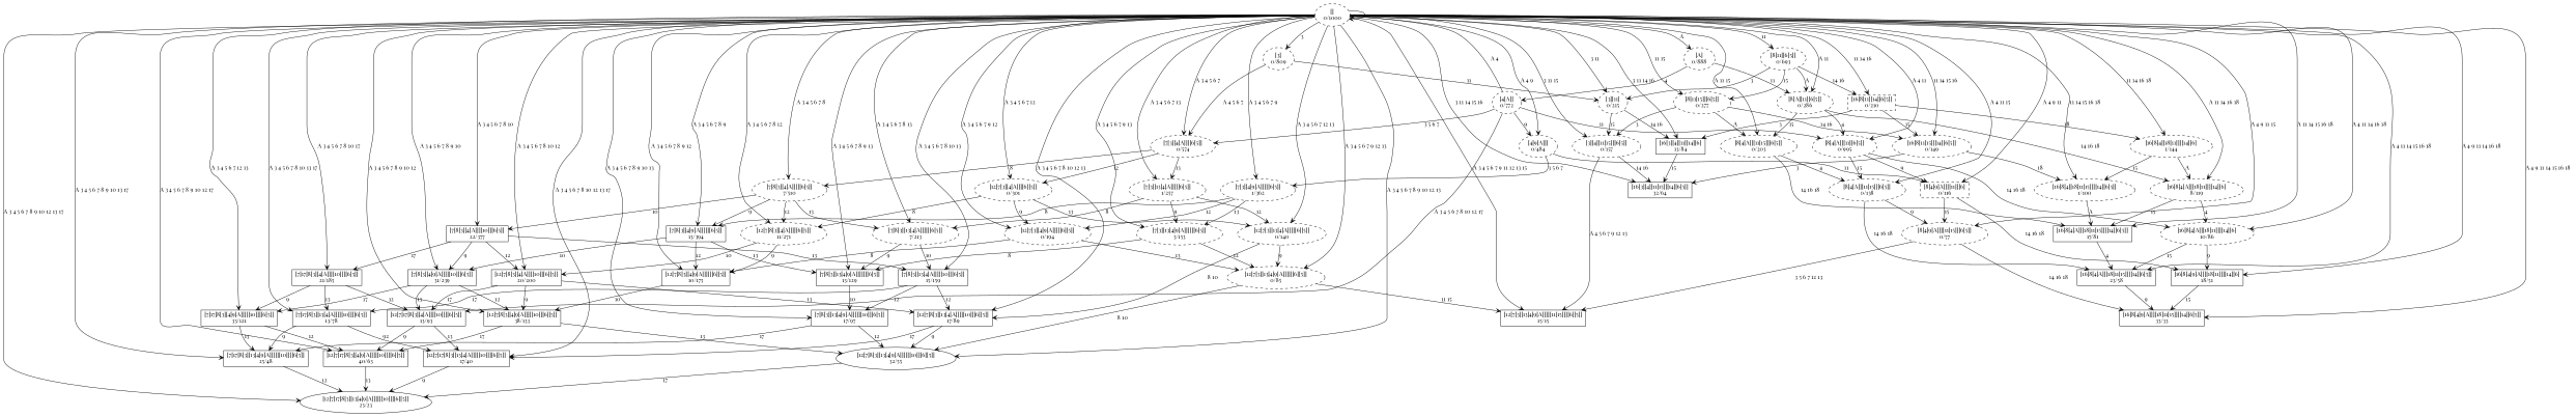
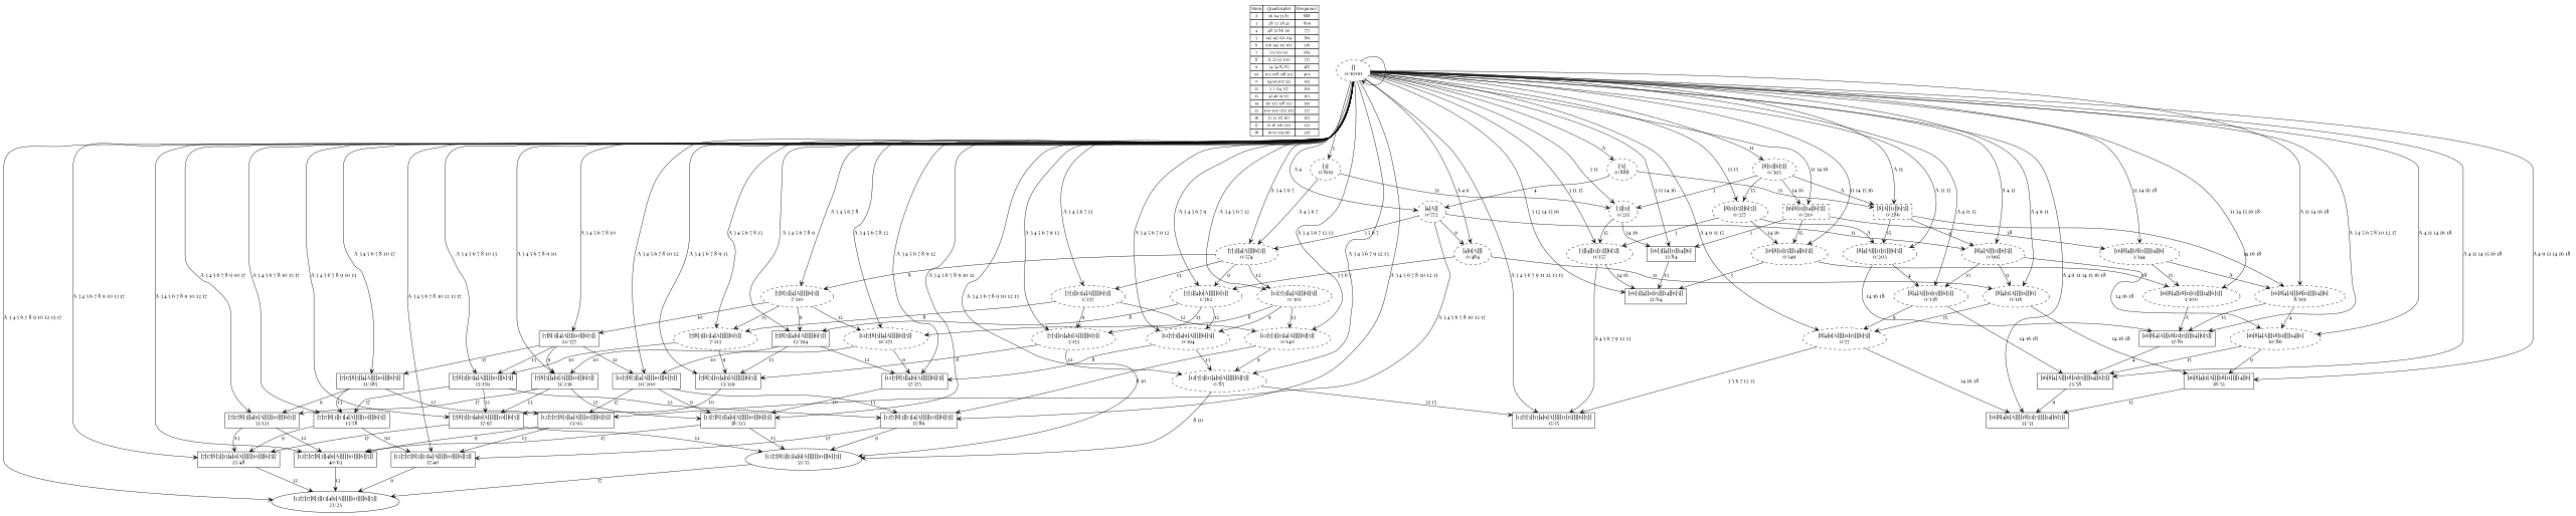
  digraph {
    fontname="Playfair Display"
    nodesep=0.5
    node [fontname="Playfair Display" style=dashed]
    edge [arrowhead=vee fontname="Playfair Display"]
+   n1 [fontsize=11 label=< <table border="0" cellborder="1" cellspacing="0"><tr><td>Stem</td><td>Quadruplet</td><td>Frequency</td></tr> <tr><td>A</td><td>56 64 75 83</td><td>888</td></tr> <tr><td>3</td><td>28 33 38 43</td><td>809</td></tr> <tr><td>4</td><td>48 52 86 90</td><td>777</td></tr> <tr><td>5</td><td>145 147 152 154</td><td>769</td></tr> <tr><td>6</td><td>136 142 157 163</td><td>726</td></tr> <tr><td>7</td><td>5 9 131 135</td><td>661</td></tr> <tr><td>8</td><td>15 22 93 100</td><td>575</td></tr> <tr><td>9</td><td>54 54 85 85</td><td>487</td></tr> <tr><td>10</td><td>103 108 118 123</td><td>405</td></tr> <tr><td>11</td><td>94 99 107 112</td><td>393</td></tr> <tr><td>12</td><td>2 5 134 137</td><td>361</td></tr> <tr><td>13</td><td>45 46 92 93</td><td>303</td></tr> <tr><td>14</td><td>117 122 128 133</td><td>292</td></tr> <tr><td>15</td><td>100 100 105 105</td><td>277</td></tr> <tr><td>16</td><td>13 21 155 163</td><td>267</td></tr> <tr><td>17</td><td>12 16 126 130</td><td>232</td></tr> <tr><td>18</td><td>91 93 114 116</td><td>226</td></tr> </table>> shape=plaintext style=""]
    n2 [label="[12[7[17[8[3][4[9[A]]]][10]]][6][5]]\n40/63" shape=box style=""]
    n3 [label="[12[7[17[8[3][13[4[9[A]]]]][10]]][6][5]]\n23/23" shape=ellipse style=""]
    n4 [label="[12[7[8[3][4[9[A]]]][10]][6][5]]\n38/133" shape=box style=""]
    n5 [label="[12[7[8[3][13[4[9[A]]]]][10]][6][5]]\n32/55" shape=ellipse style=""]
    n6 [label="[7[17[8[3][4[9[A]]]][10]]][6[5]]\n33/121" shape=box style=""]
    n7 [label="[7[17[8[3][13[4[9[A]]]]][10]]][6[5]]\n25/48" shape=box style=""]
    n8 [label="[16[8[4[9[A]]][18[11[15]]][14][6[5]]\n33/33" shape=box style=""]
    n9 [label="[16[3][4][11[15]][14][6[5]]\n32/64" shape=box style=""]
    n10 [label="[7[8[3][4[9[A]]]][10]][6[5]]\n31/239" shape=box style=""]
    n11 [label="[7[8[3][13[4[9[A]]]]][10]][6[5]]\n17/97" shape=box style=""]
    n12 [label="[16[8[4[A]][18[11[15]]][14][6[5]]\n23/58" shape=box style=""]
    n13 [label="[7[8[3][4[A]]][10]][6[5]]\n22/377" shape=box style=""]
    n14 [label="[7[17[8[3][4[A]]][10]]][6[5]]\n21/185" shape=box style=""]
    n15 [label="[12[7[8[3][4[A]]][10]][6][5]]\n20/200" shape=box style=""]
    n16 [label="[7[8[3][13[4[A]]]][10]][6[5]]\n15/159" shape=box style=""]
    n17 [label="[12[7[17[8[3][4[A]]][10]]][6][5]]\n13/93" shape=box style=""]
    n18 [label="[7[17[8[3][13[4[A]]]][10]]][6[5]]\n13/78" shape=box style=""]
    n19 [label="[12[7[8[3][13[4[A]]]][10]][6][5]]\n17/89" shape=box style=""]
    n20 [label="[12[7[17[8[3][13[4[A]]]][10]]][6][5]]\n17/40" shape=box style=""]
    n21 [label="[16[8[4[9[A]]][18[11]]][14][6]\n18/51" shape=box style=""]
-   n22 [label="[12[7[8[3][4[9[A]]]]][6][5]]\n10/175" shape=box style=""]
+   n22 [label="[12[7[8[3][4[9[A]]]]][6][5]]\n17/175" shape=box style=""]
    n23 [label="[16[8[4[A]][18[11[15]]][14][6[5]]\n17/81" shape=box style=""]
    n24 [label="[12[7[3][13[4[9[A]]]][11[15]]][6][5]]\n15/15" shape=box style=""]
    n25 [label="[7[8[3][4[9[A]]]]][6[5]]\n13/394" shape=box style=""]
    n26 [label="[7[8[3][13[4[9[A]]]]]][6[5]]\n13/129" shape=box style=""]
    n27 [label="[16[3][4][11][14][6]\n13/84" shape=box style=""]
    n28 [label="[4[9[A]]]\n0/484"]
    n29 [label="[7[3][4[9[A]]]][6[5]]\n1/362"]
-   n30 [label="[8[4[9[A]]][11]][6]\n0/116" shape=box]
+   n30 [label="[8[4[9[A]]][11]][6]\n0/116"]
    n31 [label="[12[7[3][4[9[A]]]][6][5]]\n0/194"]
    n32 [label="[7[3][13[4[9[A]]]]][6[5]]\n3/153"]
    n33 [label="[8[4[9[A]]][11[15]][6[5]]\n0/77"]
    n34 [label="[3]\n0/809"]
    n35 [label="[7[3][4[A]]][6[5]]\n0/574"]
    n36 [label="[3][11]\n0/215"]
    n37 [label="[7[8[3][4[A]]]][6[5]]\n7/510"]
    n38 [label="[12[7[3][4[A]]][6][5]]\n0/301"]
    n39 [label="[7[3][13[4[A]]]][6[5]]\n1/257"]
    n40 [label="[3][4][11[15]][6[5]]\n0/157"]
    n41 [label="[4[A]]\n0/772"]
    n42 [label="[8[4[A]][11][6[5]]\n0/995"]
    n43 [label="[16[8[4[A]][18[11]]][14][6]\n10/86"]
    n44 [label="[8[4[A]][11[15]][6[5]]\n0/138"]
    n45 [label="[A]\n0/888"]
-   n46 [label="[8[A][11][6[5]]\n0/286"]
+   n46 [label="[8[A][11][6[5]]\n0/286" shape=box]
    n47 [label="[16[8[4[A]][18[11]]][14][6]\n8/119"]
    n48 [label="[8[4[A]][11[15]][6[5]]\n0/203"]
    n49 [label="[12[7[3][13[4[9[A]]]]][6][5]]\n0/85"]
    n50 [label="[16[8[11[15]][14][6[5]]\n0/149"]
    n51 [label="[16[8[4][18[11[15]]][14][6[5]]\n1/100"]
    n52 [label="[16[8[11][14][6[5]]\n0/210" shape=box]
    n53 [label="[16[8[4][18[11]]][14][6]\n1/144"]
    n54 [label="[12[7[8[3][4[A]]]][6][5]]\n11/271"]
    n55 [label="[7[8[3][13[4[A]]]]][6[5]]\n7/213"]
    n56 [label="[12[7[3][13[4[A]]]][6][5]]\n0/140"]
    n57 [label="[]\n0/1000"]
    n58 [label="[8[11[15]][6[5]]\n0/277"]
-   n59 [label="[8[11][6[5]]\n0/693"]
+   n59 [label="[8[11][6[5]]\n0/393"]
    n2 -> n3 [label="13 "]
    n4 -> n2 [label="17 "]
    n4 -> n5 [label="13 "]
    n5 -> n3 [label="17 "]
    n6 -> n2 [label="12 "]
    n6 -> n7 [label="13 "]
    n7 -> n3 [label="12 "]
    n10 -> n4 [label="12 "]
    n10 -> n6 [label="17 "]
-   n10 -> n17 [label="13 "]
+   n10 -> n11 [label="13 "]
    n11 -> n5 [label="12 "]
    n11 -> n7 [label="17 "]
    n12 -> n8 [label="9 "]
    n13 -> n10 [label="9 "]
    n13 -> n14 [label="17 "]
    n13 -> n15 [label="12 "]
    n13 -> n16 [label="13 "]
    n14 -> n6 [label="9 "]
    n14 -> n17 [label="12 "]
    n14 -> n18 [label="13 "]
    n15 -> n4 [label="9 "]
    n15 -> n17 [label="17 "]
    n15 -> n19 [label="13 "]
    n16 -> n11 [label="12 "]
    n16 -> n18 [label="17 "]
    n16 -> n19 [label="12 "]
    n17 -> n2 [label="9 "]
    n17 -> n20 [label="13 "]
    n18 -> n7 [label="9 "]
    n18 -> n20 [label="92 "]
    n19 -> n5 [label="9 "]
    n19 -> n20 [label="17 "]
    n20 -> n3 [label="9 "]
    n21 -> n8 [label="15 "]
    n22 -> n4 [label="10 "]
    n23 -> n12 [label="4 "]
    n25 -> n10 [label="10 "]
    n25 -> n22 [label="12 "]
    n25 -> n26 [label="13 "]
    n26 -> n11 [label="10 "]
    n27 -> n9 [label="15 "]
    n28 -> n29 [label="3 5 6 7 "]
    n28 -> n30 [label="11 "]
    n29 -> n25 [label="8 "]
    n29 -> n31 [label="12 "]
    n29 -> n32 [label="13 "]
    n30 -> n21 [label="14 16 18 "]
    n30 -> n33 [label="15 "]
    n31 -> n22 [label="8 "]
    n31 -> n49 [label="13 "]
    n32 -> n26 [label="8 "]
    n32 -> n49 [label="12 "]
    n33 -> n8 [label="14 16 18 "]
    n33 -> n24 [label="3 5 6 7 12 13 "]
    n34 -> n35 [label="A 4 5 6 7 "]
    n34 -> n36 [label="11 "]
+   n35 -> n29 [label="9 "]
    n35 -> n37 [label="8 "]
    n35 -> n38 [label="12 "]
    n35 -> n39 [label="13 "]
    n36 -> n27 [label="14 16 "]
    n36 -> n40 [label="15 "]
    n37 -> n13 [label="10 "]
    n37 -> n25 [label="9 "]
    n37 -> n54 [label="12 "]
    n37 -> n55 [label="13 "]
    n38 -> n31 [label="9 "]
    n38 -> n54 [label="8 "]
    n38 -> n56 [label="13 "]
    n39 -> n32 [label="9 "]
    n39 -> n55 [label="8 "]
    n39 -> n56 [label="12 "]
    n40 -> n9 [label="14 16 "]
    n40 -> n24 [label="A 4 5 6 7 9 12 13 "]
    n41 -> n17 [label="A 3 4 5 6 7 8 10 12 17 "]
    n41 -> n28 [label="9 "]
    n41 -> n35 [label="3 5 6 7 "]
    n41 -> n42 [label="11 "]
    n42 -> n30 [label="9 "]
    n42 -> n43 [label="14 16 18 "]
    n42 -> n44 [label="15 "]
    n43 -> n12 [label="15 "]
    n43 -> n21 [label="9 "]
    n44 -> n12 [label="14 16 18 "]
    n44 -> n33 [label="9 "]
    n45 -> n41 [label="4 "]
    n45 -> n46 [label="11 "]
    n46 -> n42 [label="4 "]
    n46 -> n47 [label="14 16 18 "]
    n46 -> n48 [label="15 "]
    n47 -> n23 [label="15 "]
    n47 -> n43 [label="4 "]
    n48 -> n23 [label="14 16 18 "]
    n48 -> n44 [label="4 "]
    n49 -> n5 [label="8 10 "]
    n49 -> n24 [label="11 15 "]
    n50 -> n9 [label="3 "]
    n50 -> n51 [label="18 "]
    n51 -> n23 [label="A "]
    n52 -> n27 [label="3 "]
    n52 -> n50 [label="15 "]
    n52 -> n53 [label="18 "]
    n53 -> n47 [label="A "]
    n53 -> n51 [label="15 "]
    n54 -> n15 [label="10 "]
    n54 -> n22 [label="9 "]
    n55 -> n16 [label="10 "]
    n55 -> n26 [label="9 "]
    n56 -> n19 [label="8 10 "]
    n56 -> n49 [label="9 "]
    n57 -> n2 [label="A 3 4 5 6 7 8 9 10 12 17 "]
    n57 -> n3 [label="A 3 4 5 6 7 8 9 10 12 13 17 "]
    n57 -> n4 [label="A 3 4 5 6 7 8 9 10 12 "]
    n57 -> n5 [label="A 3 4 5 6 7 8 9 10 12 13 "]
-   n57 -> n6 [label="A 3 4 5 6 7 12 13 "]
+   n57 -> n6 [label="A 3 4 5 6 7 8 9 10 17 "]
    n57 -> n7 [label="A 3 4 5 6 7 8 9 10 13 17 "]
    n57 -> n8 [label="A 4 9 11 14 15 16 18 "]
-   n57 -> n9 [label="3 11 14 15 16 "]
+   n57 -> n9 [label="3 12 14 15 16 "]
    n57 -> n10 [label="A 3 4 5 6 7 8 9 10 "]
    n57 -> n11 [label="A 3 4 5 6 7 8 9 10 13 "]
    n57 -> n12 [label="A 4 11 14 15 16 18 "]
    n57 -> n13 [label="A 3 4 5 6 7 8 10 "]
    n57 -> n14 [label="A 3 4 5 6 7 8 10 17 "]
    n57 -> n15 [label="A 3 4 5 6 7 8 10 12 "]
    n57 -> n16 [label="A 3 4 5 6 7 8 10 13 "]
    n57 -> n18 [label="A 3 4 5 6 7 8 10 13 17 "]
    n57 -> n19 [label="A 3 4 5 6 7 8 10 12 13 "]
    n57 -> n20 [label="A 3 4 5 6 7 8 10 12 13 17 "]
    n57 -> n21 [label="A 4 9 11 14 16 18 "]
    n57 -> n22 [label="A 3 4 5 6 7 8 9 12 "]
-   n57 -> n23 [label="A 11 14 15 16 18 "]
+   n57 -> n23 [label="A 3 4 5 6 7 8 10 12 17 "]
    n57 -> n24 [label="A 3 4 5 6 7 9 11 12 13 15 "]
    n57 -> n25 [label="A 3 4 5 6 7 8 9 "]
    n57 -> n26 [label="A 3 4 5 6 7 8 9 13 "]
    n57 -> n27 [label="3 11 14 16 "]
    n57 -> n28 [label="A 4 9 "]
    n57 -> n29 [label="A 3 4 5 6 7 9 "]
    n57 -> n30 [label="A 4 9 11 "]
    n57 -> n31 [label="A 3 4 5 6 7 9 12 "]
    n57 -> n32 [label="A 3 4 5 6 7 9 13 "]
    n57 -> n33 [label="A 4 9 11 15 "]
    n57 -> n34 [label="3 "]
    n57 -> n35 [label="A 3 4 5 6 7 "]
    n57 -> n36 [label="3 11 "]
    n57 -> n37 [label="A 3 4 5 6 7 8 "]
    n57 -> n38 [label="A 3 4 5 6 7 12 "]
    n57 -> n39 [label="A 3 4 5 6 7 13 "]
    n57 -> n40 [label="3 11 15 "]
-   n41 -> n57 [label="A 4 "]
+   n57 -> n41 [label="A 4 "]
    n57 -> n42 [label="A 4 11 "]
    n57 -> n43 [label="A 4 11 14 16 18 "]
    n57 -> n44 [label="A 4 11 15 "]
    n57 -> n45 [label="A "]
    n57 -> n46 [label="A 11 "]
    n57 -> n47 [label="A 11 14 16 18 "]
    n57 -> n48 [label="A 11 15 "]
    n57 -> n49 [label="A 3 4 5 6 7 9 12 13 "]
    n57 -> n50 [label="11 14 15 16 "]
    n57 -> n51 [label="11 14 15 16 18 "]
    n57 -> n52 [label="11 14 16 "]
    n57 -> n53 [label="11 14 16 18 "]
    n57 -> n54 [label="A 3 4 5 6 7 8 12 "]
    n57 -> n55 [label="A 3 4 5 6 7 8 13 "]
    n57 -> n56 [label="A 3 4 5 6 7 12 13 "]
    n57 -> n57
    n57 -> n58 [label="11 15 "]
    n57 -> n59 [label="11 "]
    n58 -> n40 [label="3 "]
    n58 -> n48 [label="A "]
    n58 -> n50 [label="14 16 "]
    n59 -> n36 [label="3 "]
    n59 -> n46 [label="A "]
    n59 -> n52 [label="14 16 "]
    n59 -> n58 [label="15 "]
  }
